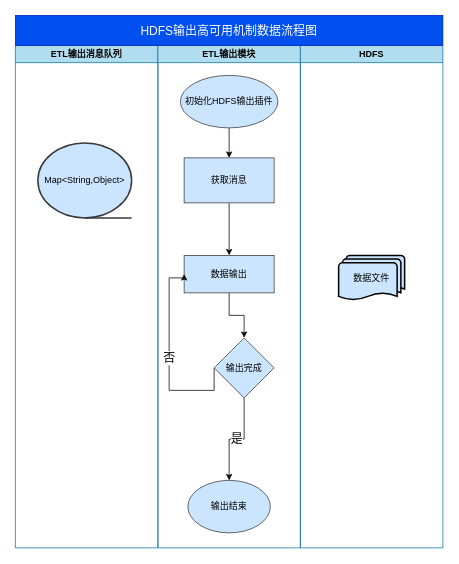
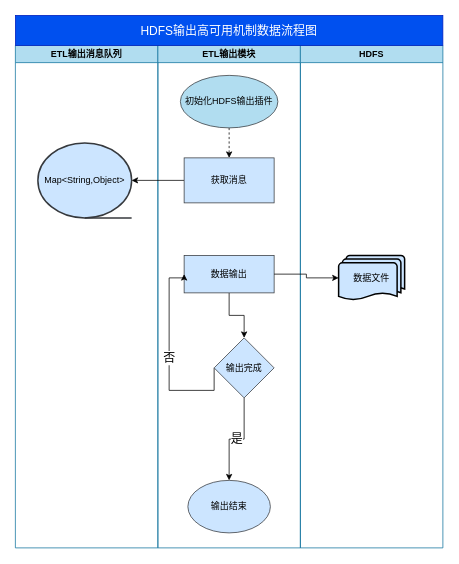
  <mxCell id="0" />
  <mxCell id="1" parent="0" />
  <mxCell id="2" value="ETL输出消息队列" style="swimlane;fillColor=#b1ddf0;strokeColor=#10739e;fontColor=#000000;" parent="1" vertex="1"><mxGeometry x="20" y="60" width="190" height="670" as="geometry"><mxRectangle x="410" y="230" width="130" height="23" as="alternateBounds" /></mxGeometry></mxCell>
  <mxCell id="3" value="Map&amp;lt;String,Object&amp;gt;" style="strokeWidth=2;html=1;shape=mxgraph.flowchart.sequential_data;whiteSpace=wrap;fillColor=#cce5ff;strokeColor=#36393d;" parent="2" vertex="1"><mxGeometry x="30" y="130" width="125" height="100" as="geometry" /></mxCell>
  <mxCell id="4" value="ETL输出模块" style="swimlane;fillColor=#b1ddf0;strokeColor=#10739e;startSize=23;" parent="1" vertex="1"><mxGeometry x="210" y="60" width="190" height="670" as="geometry" /></mxCell>
- <mxCell id="5" style="edgeStyle=orthogonalEdgeStyle;rounded=0;orthogonalLoop=1;jettySize=auto;html=1;entryX=0.5;entryY=0;entryDx=0;entryDy=0;fontColor=#000000;" parent="4" source="6" target="8" edge="1"><mxGeometry relative="1" as="geometry" /></mxCell>
- <mxCell id="6" value="初始化HDFS输出插件" style="ellipse;whiteSpace=wrap;html=1;fillColor=#cce5ff;strokeColor=#36393d;" parent="4" vertex="1"><mxGeometry x="30" y="40" width="130" height="70" as="geometry" /></mxCell>
- <mxCell id="7" value="" style="edgeStyle=orthogonalEdgeStyle;rounded=0;orthogonalLoop=1;jettySize=auto;html=1;fontColor=#000000;entryX=0.5;entryY=0;entryDx=0;entryDy=0;" parent="4" source="8" target="10" edge="1"><mxGeometry relative="1" as="geometry"><mxPoint x="95" y="260" as="targetPoint" /></mxGeometry></mxCell>
+ <mxCell id="5" style="edgeStyle=orthogonalEdgeStyle;rounded=0;orthogonalLoop=1;jettySize=auto;html=1;entryX=0.5;entryY=0;entryDx=0;entryDy=0;fontColor=#000000;dashed=1;" parent="4" source="6" target="8" edge="1"><mxGeometry relative="1" as="geometry" /></mxCell>
+ <mxCell id="6" value="初始化HDFS输出插件" style="ellipse;whiteSpace=wrap;html=1;fillColor=#b1ddf0;strokeColor=#36393d;" parent="4" vertex="1"><mxGeometry x="30" y="40" width="130" height="70" as="geometry" /></mxCell>
+ <mxCell id="7" value="" style="edgeStyle=orthogonalEdgeStyle;rounded=0;orthogonalLoop=1;jettySize=auto;html=1;fontColor=#000000;" parent="4" source="8" target="3" edge="1"><mxGeometry relative="1" as="geometry"><mxPoint x="95" y="260" as="targetPoint" /></mxGeometry></mxCell>
  <mxCell id="8" value="获取消息" style="whiteSpace=wrap;html=1;fillColor=#cce5ff;strokeColor=#36393d;" parent="4" vertex="1"><mxGeometry x="35" y="150" width="120" height="60" as="geometry" /></mxCell>
  <mxCell id="9" value="" style="edgeStyle=orthogonalEdgeStyle;rounded=0;orthogonalLoop=1;jettySize=auto;html=1;fontSize=16;entryX=0.5;entryY=0;entryDx=0;entryDy=0;" parent="4" source="10" target="14" edge="1"><mxGeometry relative="1" as="geometry"><mxPoint x="95" y="420" as="targetPoint" /></mxGeometry></mxCell>
  <mxCell id="10" value="&lt;span style=&quot;white-space: normal&quot;&gt;数据输出&lt;/span&gt;" style="whiteSpace=wrap;html=1;fillColor=#cce5ff;strokeColor=#36393d;" parent="4" vertex="1"><mxGeometry x="35" y="280" width="120" height="50" as="geometry" /></mxCell>
  <mxCell id="11" value="输出结束" style="ellipse;whiteSpace=wrap;html=1;fillColor=#cce5ff;strokeColor=#36393d;" parent="4" vertex="1"><mxGeometry x="40" y="580" width="110" height="70" as="geometry" /></mxCell>
  <mxCell id="12" value="是" style="edgeStyle=orthogonalEdgeStyle;rounded=0;orthogonalLoop=1;jettySize=auto;html=1;entryX=0.5;entryY=0;entryDx=0;entryDy=0;fontSize=16;" parent="4" source="14" target="11" edge="1"><mxGeometry relative="1" as="geometry" /></mxCell>
  <mxCell id="13" value="否" style="edgeStyle=orthogonalEdgeStyle;rounded=0;orthogonalLoop=1;jettySize=auto;html=1;entryX=0;entryY=0.5;entryDx=0;entryDy=0;fontSize=16;exitX=0;exitY=0.5;exitDx=0;exitDy=0;" parent="4" source="14" target="10" edge="1"><mxGeometry relative="1" as="geometry"><Array as="points"><mxPoint x="15" y="460" /><mxPoint x="15" y="310" /></Array></mxGeometry></mxCell>
  <mxCell id="14" value="输出完成" style="rhombus;whiteSpace=wrap;html=1;fontSize=12;fillColor=#cce5ff;strokeColor=#36393d;" parent="4" vertex="1"><mxGeometry x="75" y="390" width="80" height="80" as="geometry" /></mxCell>
  <mxCell id="15" value="HDFS" style="swimlane;fillColor=#b1ddf0;strokeColor=#10739e;startSize=23;" parent="1" vertex="1"><mxGeometry x="400" y="60" width="190" height="670" as="geometry" /></mxCell>
  <mxCell id="16" value="数据文件" style="strokeWidth=2;html=1;shape=mxgraph.flowchart.multi-document;whiteSpace=wrap;fontColor=#000000;fillColor=#CCE5FF;" parent="15" vertex="1"><mxGeometry x="51" y="280" width="88" height="60" as="geometry" /></mxCell>
+ <mxCell id="17" style="edgeStyle=orthogonalEdgeStyle;rounded=0;orthogonalLoop=1;jettySize=auto;html=1;entryX=0;entryY=0.5;entryDx=0;entryDy=0;entryPerimeter=0;fontColor=#000000;" parent="1" source="10" target="16" edge="1"><mxGeometry relative="1" as="geometry" /></mxCell>
  <mxCell id="18" value="HDFS输出高可用机制数据流程图" style="rounded=0;whiteSpace=wrap;html=1;fillColor=#0050ef;strokeColor=#001DBC;fontColor=#ffffff;fontSize=16;" parent="1" vertex="1"><mxGeometry x="20" y="20" width="570" height="40" as="geometry" /></mxCell>
